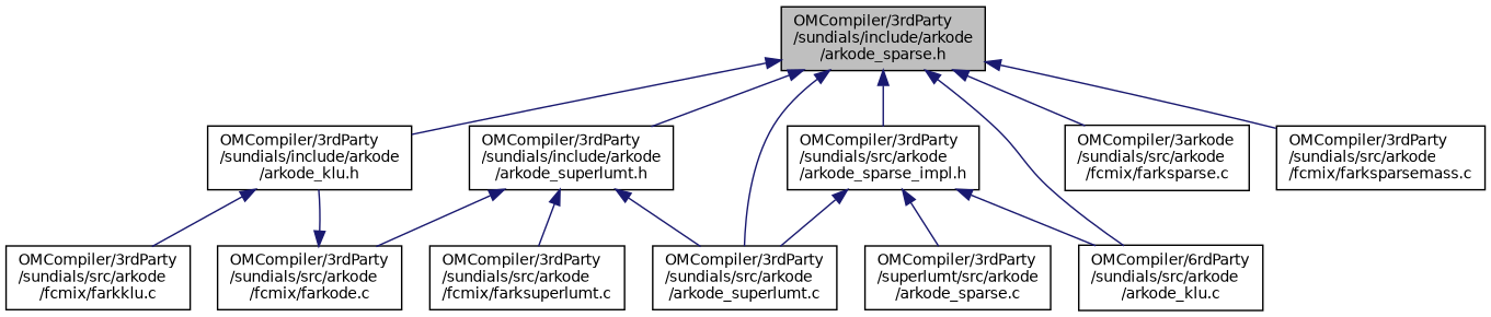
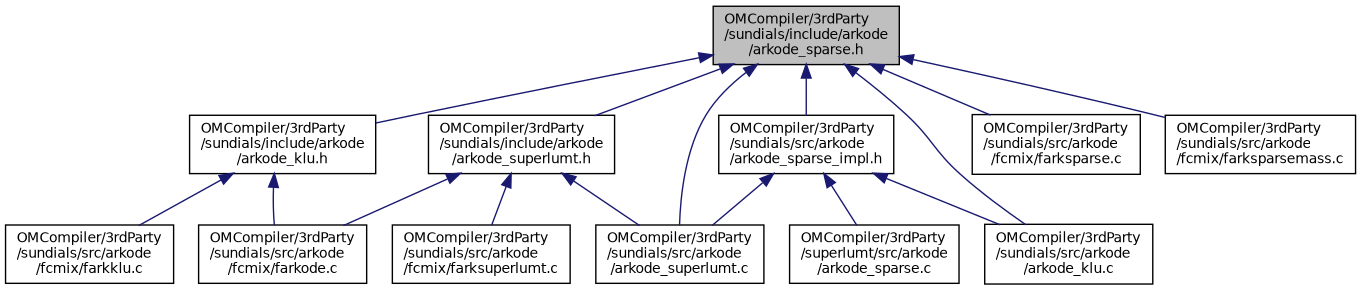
  digraph {
    node [color=black fillcolor=white fontname=Helvetica fontsize=10 shape=record style=filled]
    edge [color=midnightblue dir=back fontname=Helvetica fontsize=10 labelfontname=Helvetica labelfontsize=10 style=solid]
    n1 [fillcolor=grey75 fontcolor=black height=0.2 label="OMCompiler/3rdParty\l/sundials/include/arkode\l/arkode_sparse.h" width=0.4]
    n2 [height=0.2 label="OMCompiler/3rdParty\l/sundials/include/arkode\l/arkode_klu.h" width=0.4]
-   n3 [height=0.2 label="OMCompiler/6rdParty\l/sundials/src/arkode\l/arkode_klu.c" width=0.4]
+   n3 [height=0.2 label="OMCompiler/3rdParty\l/sundials/src/arkode\l/arkode_klu.c" width=0.4]
    n4 [height=0.2 label="OMCompiler/3rdParty\l/sundials/include/arkode\l/arkode_superlumt.h" width=0.4]
    n5 [height=0.2 label="OMCompiler/3rdParty\l/sundials/src/arkode\l/arkode_superlumt.c" width=0.4]
    n6 [height=0.2 label="OMCompiler/3rdParty\l/sundials/src/arkode\l/arkode_sparse_impl.h" width=0.4]
-   n7 [height=0.2 label="OMCompiler/3arkode\l/sundials/src/arkode\l/fcmix/farksparse.c" width=0.4]
+   n7 [height=0.2 label="OMCompiler/3rdParty\l/sundials/src/arkode\l/fcmix/farksparse.c" width=0.4]
    n8 [height=0.2 label="OMCompiler/3rdParty\l/sundials/src/arkode\l/fcmix/farksparsemass.c" width=0.4]
    n9 [height=0.2 label="OMCompiler/3rdParty\l/sundials/src/arkode\l/fcmix/farkklu.c" width=0.4]
    n10 [height=0.2 label="OMCompiler/3rdParty\l/sundials/src/arkode\l/fcmix/farkode.c" width=0.4]
    n11 [height=0.2 label="OMCompiler/3rdParty\l/sundials/src/arkode\l/fcmix/farksuperlumt.c" width=0.4]
    n12 [height=0.2 label="OMCompiler/3rdParty\l/superlumt/src/arkode\l/arkode_sparse.c" width=0.4]
    n1 -> n2
    n1 -> n3
    n1 -> n4
    n1 -> n5
    n1 -> n6
    n1 -> n7
    n1 -> n8
    n2 -> n9
-   n10 -> n2
+   n2 -> n10
    n4 -> n5
    n4 -> n10
    n4 -> n11
    n6 -> n3
    n6 -> n5
    n6 -> n12
  }
